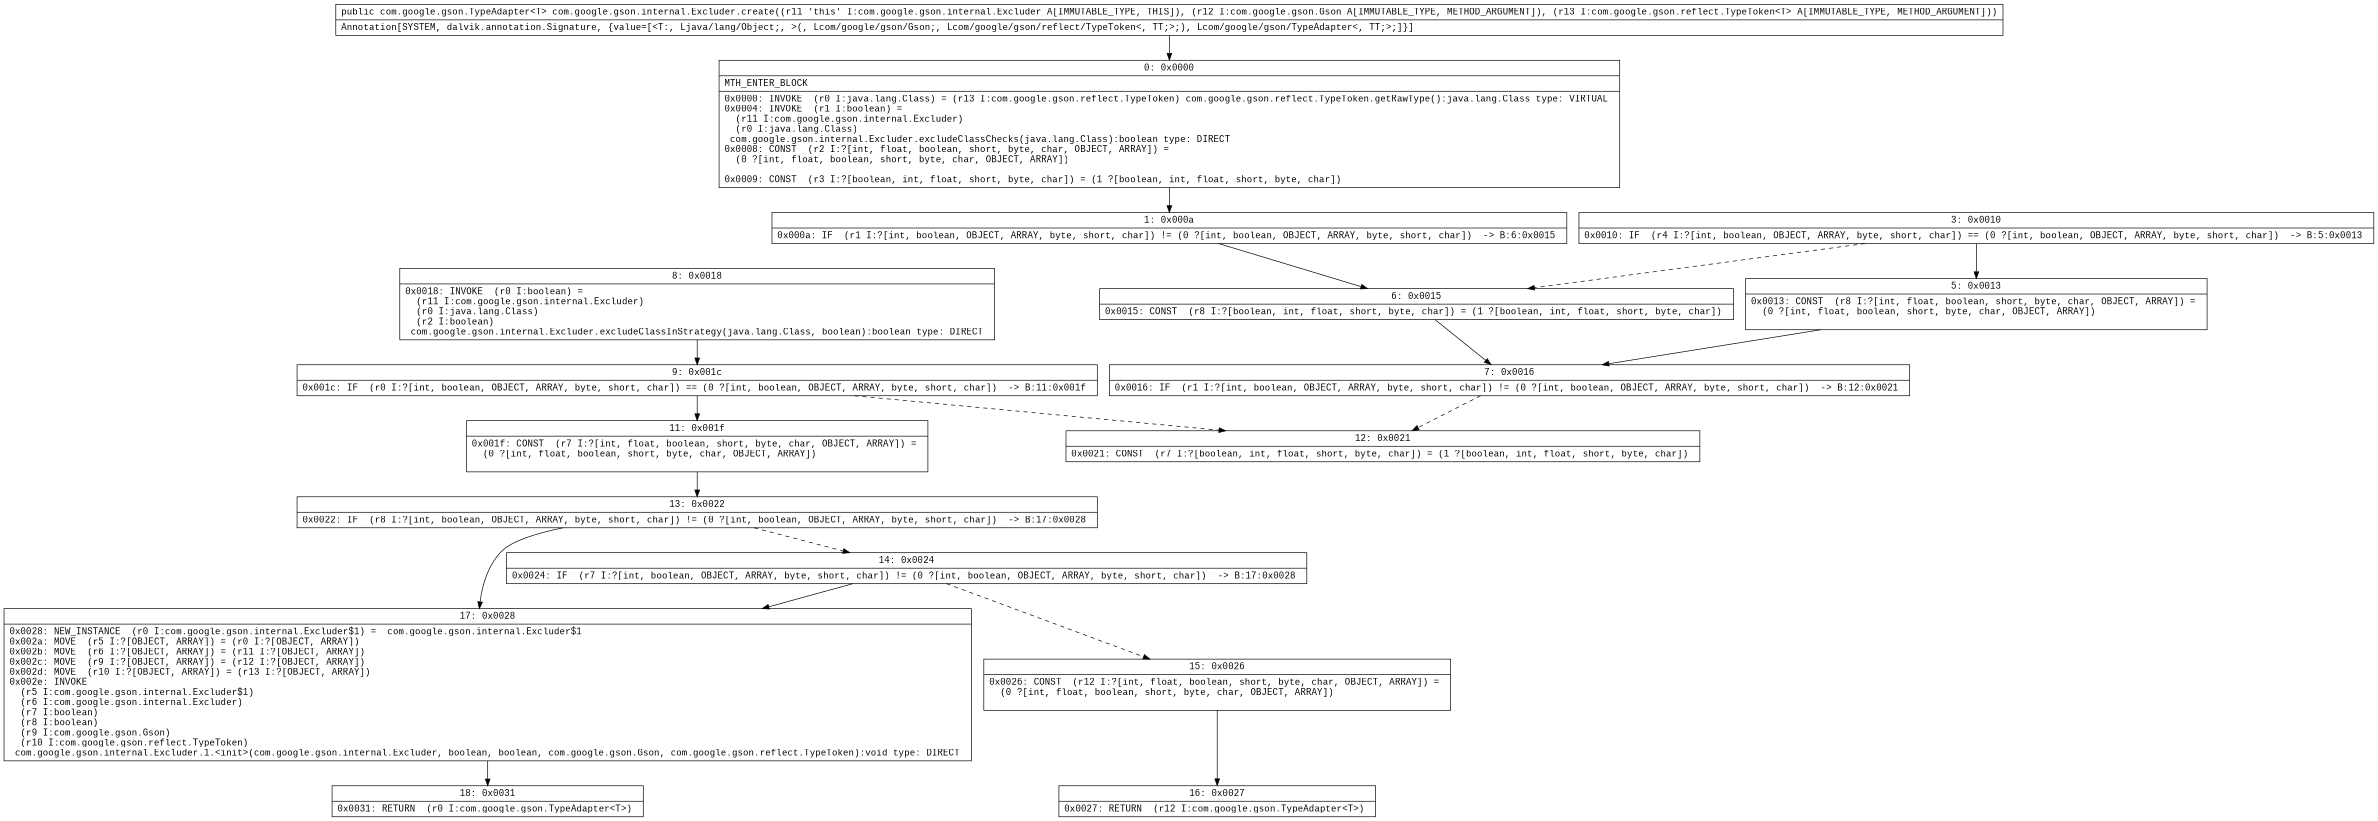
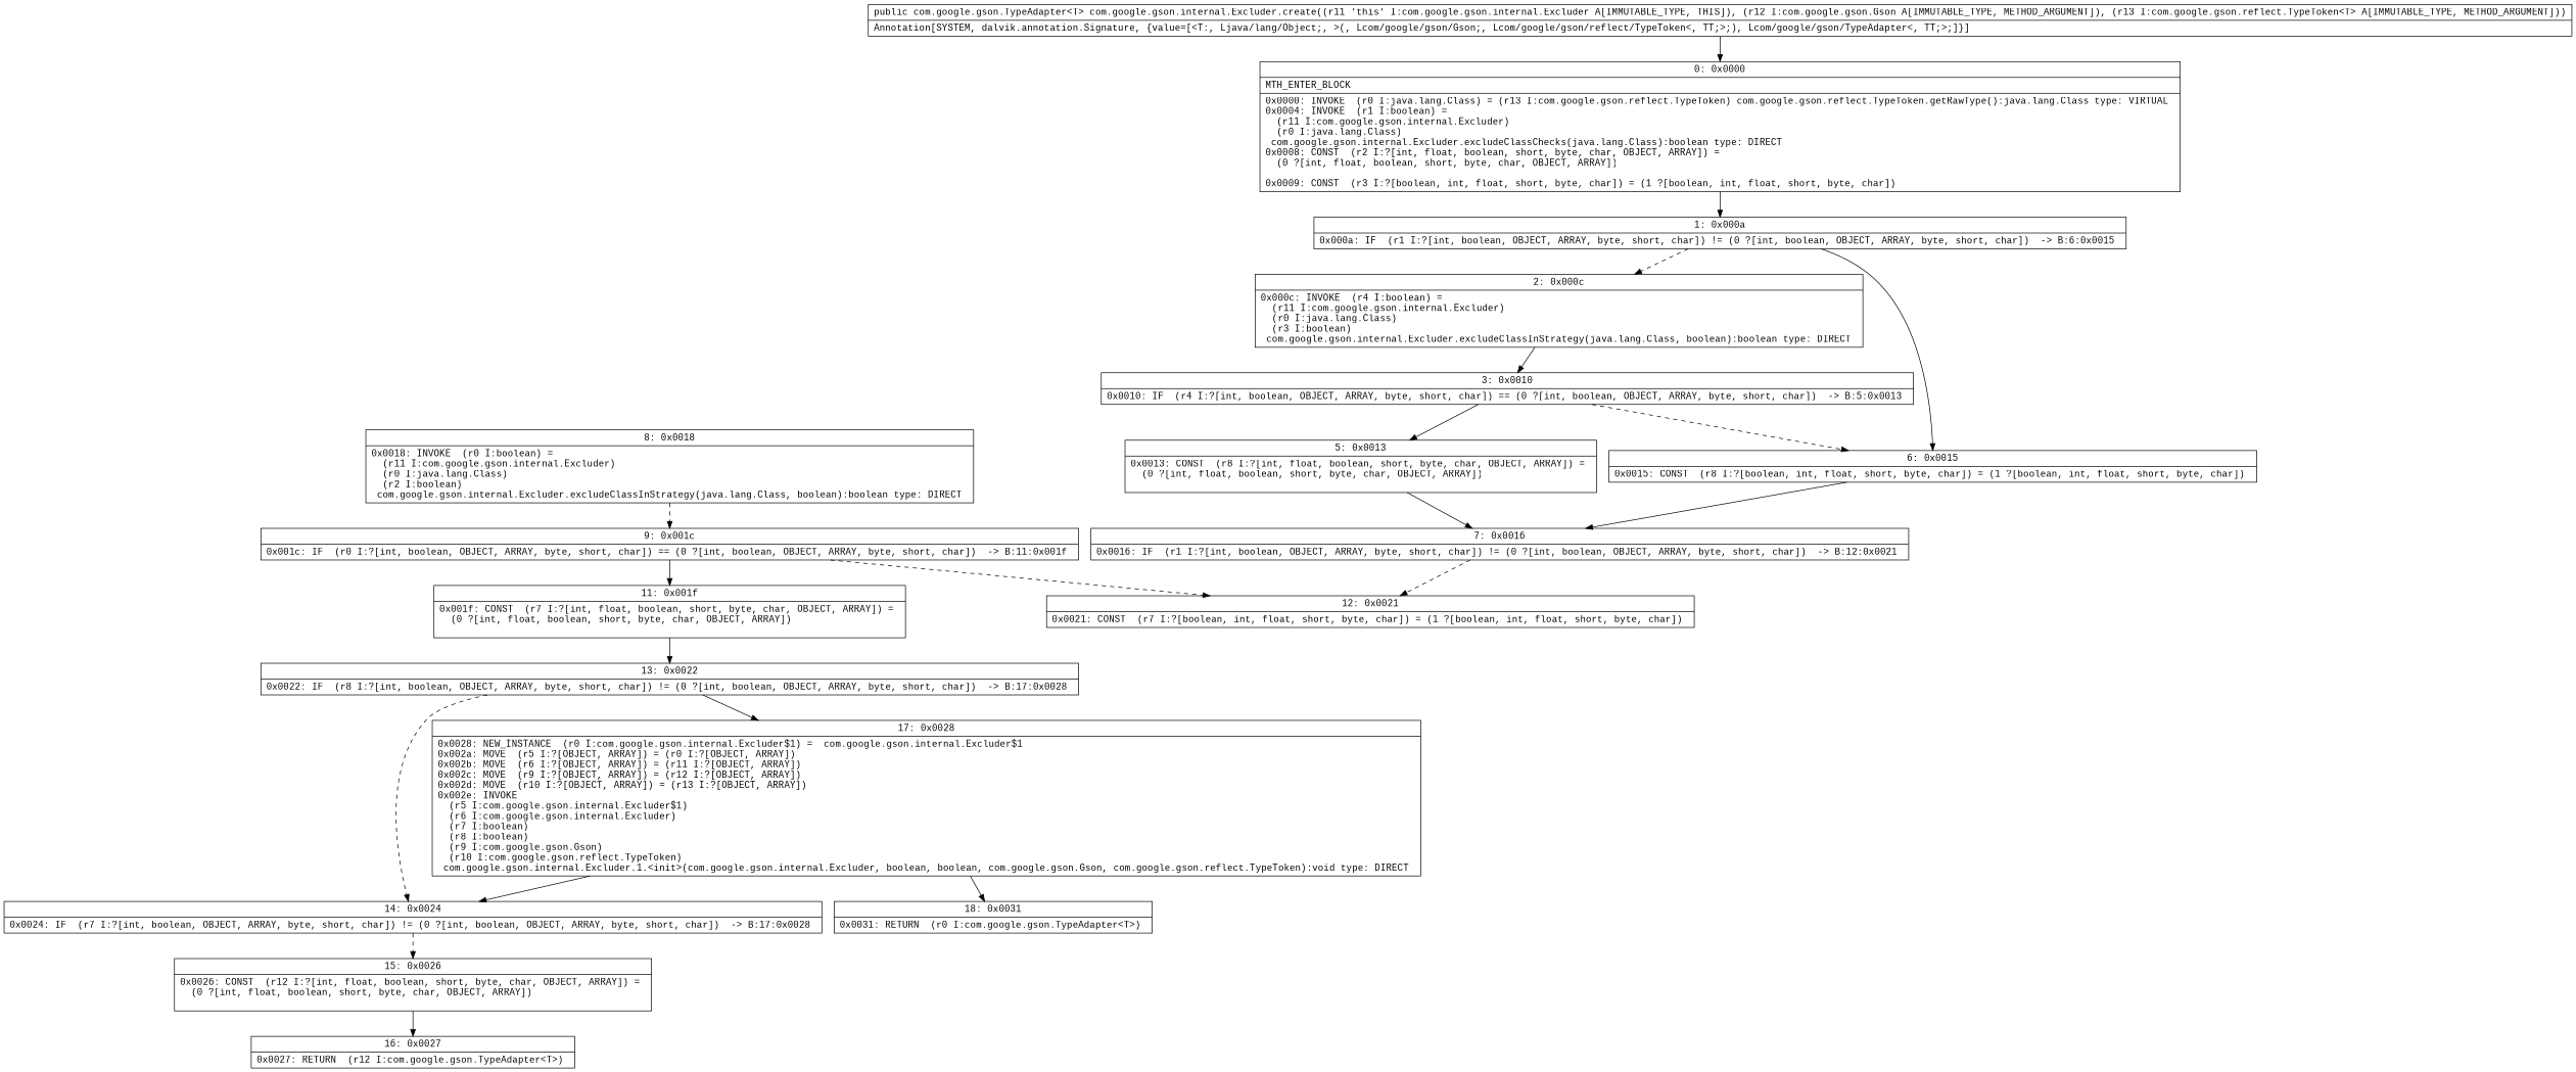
  digraph {
    fontname="Liberation Mono"
    node [fontname="Liberation Mono" shape=record]
    edge [fontname="Liberation Mono"]
    n1 [label="{0\:\ 0x0000|MTH_ENTER_BLOCK\l|0x0000: INVOKE  (r0 I:java.lang.Class) = (r13 I:com.google.gson.reflect.TypeToken) com.google.gson.reflect.TypeToken.getRawType():java.lang.Class type: VIRTUAL \l0x0004: INVOKE  (r1 I:boolean) = \l  (r11 I:com.google.gson.internal.Excluder)\l  (r0 I:java.lang.Class)\l com.google.gson.internal.Excluder.excludeClassChecks(java.lang.Class):boolean type: DIRECT \l0x0008: CONST  (r2 I:?[int, float, boolean, short, byte, char, OBJECT, ARRAY]) = \l  (0 ?[int, float, boolean, short, byte, char, OBJECT, ARRAY])\l \l0x0009: CONST  (r3 I:?[boolean, int, float, short, byte, char]) = (1 ?[boolean, int, float, short, byte, char]) \l}"]
    n2 [label="{1\:\ 0x000a|0x000a: IF  (r1 I:?[int, boolean, OBJECT, ARRAY, byte, short, char]) != (0 ?[int, boolean, OBJECT, ARRAY, byte, short, char])  \-\> B:6:0x0015 \l}"]
+   n3 [label="{2\:\ 0x000c|0x000c: INVOKE  (r4 I:boolean) = \l  (r11 I:com.google.gson.internal.Excluder)\l  (r0 I:java.lang.Class)\l  (r3 I:boolean)\l com.google.gson.internal.Excluder.excludeClassInStrategy(java.lang.Class, boolean):boolean type: DIRECT \l}"]
    n4 [label="{6\:\ 0x0015|0x0015: CONST  (r8 I:?[boolean, int, float, short, byte, char]) = (1 ?[boolean, int, float, short, byte, char]) \l}"]
    n5 [label="{3\:\ 0x0010|0x0010: IF  (r4 I:?[int, boolean, OBJECT, ARRAY, byte, short, char]) == (0 ?[int, boolean, OBJECT, ARRAY, byte, short, char])  \-\> B:5:0x0013 \l}"]
    n6 [label="{7\:\ 0x0016|0x0016: IF  (r1 I:?[int, boolean, OBJECT, ARRAY, byte, short, char]) != (0 ?[int, boolean, OBJECT, ARRAY, byte, short, char])  \-\> B:12:0x0021 \l}"]
    n7 [label="{5\:\ 0x0013|0x0013: CONST  (r8 I:?[int, float, boolean, short, byte, char, OBJECT, ARRAY]) = \l  (0 ?[int, float, boolean, short, byte, char, OBJECT, ARRAY])\l \l}"]
    n8 [label="{12\:\ 0x0021|0x0021: CONST  (r7 I:?[boolean, int, float, short, byte, char]) = (1 ?[boolean, int, float, short, byte, char]) \l}"]
    n9 [label="{8\:\ 0x0018|0x0018: INVOKE  (r0 I:boolean) = \l  (r11 I:com.google.gson.internal.Excluder)\l  (r0 I:java.lang.Class)\l  (r2 I:boolean)\l com.google.gson.internal.Excluder.excludeClassInStrategy(java.lang.Class, boolean):boolean type: DIRECT \l}"]
    n10 [label="{9\:\ 0x001c|0x001c: IF  (r0 I:?[int, boolean, OBJECT, ARRAY, byte, short, char]) == (0 ?[int, boolean, OBJECT, ARRAY, byte, short, char])  \-\> B:11:0x001f \l}"]
    n11 [label="{11\:\ 0x001f|0x001f: CONST  (r7 I:?[int, float, boolean, short, byte, char, OBJECT, ARRAY]) = \l  (0 ?[int, float, boolean, short, byte, char, OBJECT, ARRAY])\l \l}"]
    n12 [label="{13\:\ 0x0022|0x0022: IF  (r8 I:?[int, boolean, OBJECT, ARRAY, byte, short, char]) != (0 ?[int, boolean, OBJECT, ARRAY, byte, short, char])  \-\> B:17:0x0028 \l}"]
    n13 [label="{14\:\ 0x0024|0x0024: IF  (r7 I:?[int, boolean, OBJECT, ARRAY, byte, short, char]) != (0 ?[int, boolean, OBJECT, ARRAY, byte, short, char])  \-\> B:17:0x0028 \l}"]
    n14 [label="{17\:\ 0x0028|0x0028: NEW_INSTANCE  (r0 I:com.google.gson.internal.Excluder$1) =  com.google.gson.internal.Excluder$1 \l0x002a: MOVE  (r5 I:?[OBJECT, ARRAY]) = (r0 I:?[OBJECT, ARRAY]) \l0x002b: MOVE  (r6 I:?[OBJECT, ARRAY]) = (r11 I:?[OBJECT, ARRAY]) \l0x002c: MOVE  (r9 I:?[OBJECT, ARRAY]) = (r12 I:?[OBJECT, ARRAY]) \l0x002d: MOVE  (r10 I:?[OBJECT, ARRAY]) = (r13 I:?[OBJECT, ARRAY]) \l0x002e: INVOKE  \l  (r5 I:com.google.gson.internal.Excluder$1)\l  (r6 I:com.google.gson.internal.Excluder)\l  (r7 I:boolean)\l  (r8 I:boolean)\l  (r9 I:com.google.gson.Gson)\l  (r10 I:com.google.gson.reflect.TypeToken)\l com.google.gson.internal.Excluder.1.\<init\>(com.google.gson.internal.Excluder, boolean, boolean, com.google.gson.Gson, com.google.gson.reflect.TypeToken):void type: DIRECT \l}"]
    n15 [label="{15\:\ 0x0026|0x0026: CONST  (r12 I:?[int, float, boolean, short, byte, char, OBJECT, ARRAY]) = \l  (0 ?[int, float, boolean, short, byte, char, OBJECT, ARRAY])\l \l}"]
    n16 [label="{18\:\ 0x0031|0x0031: RETURN  (r0 I:com.google.gson.TypeAdapter\<T\>) \l}"]
    n17 [label="{16\:\ 0x0027|0x0027: RETURN  (r12 I:com.google.gson.TypeAdapter\<T\>) \l}"]
    n18 [label="{public com.google.gson.TypeAdapter\<T\> com.google.gson.internal.Excluder.create((r11 'this' I:com.google.gson.internal.Excluder A[IMMUTABLE_TYPE, THIS]), (r12 I:com.google.gson.Gson A[IMMUTABLE_TYPE, METHOD_ARGUMENT]), (r13 I:com.google.gson.reflect.TypeToken\<T\> A[IMMUTABLE_TYPE, METHOD_ARGUMENT]))  | Annotation[SYSTEM, dalvik.annotation.Signature, \{value=[\<T:, Ljava\/lang\/Object;, \>(, Lcom\/google\/gson\/Gson;, Lcom\/google\/gson\/reflect\/TypeToken\<, TT;\>;), Lcom\/google\/gson\/TypeAdapter\<, TT;\>;]\}]\l}"]
    n1 -> n2
+   n2 -> n3 [style=dashed]
    n2 -> n4
+   n3 -> n5
    n4 -> n6
    n5 -> n4 [style=dashed]
    n5 -> n7
    n6 -> n8 [style=dashed]
    n7 -> n6
-   n9 -> n10
+   n9 -> n10 [style=dashed]
    n10 -> n8 [style=dashed]
    n10 -> n11
    n11 -> n12
    n12 -> n13 [style=dashed]
    n12 -> n14
-   n13 -> n14
+   n14 -> n13
    n13 -> n15 [style=dashed]
    n14 -> n16
    n15 -> n17
    n18 -> n1
  }
